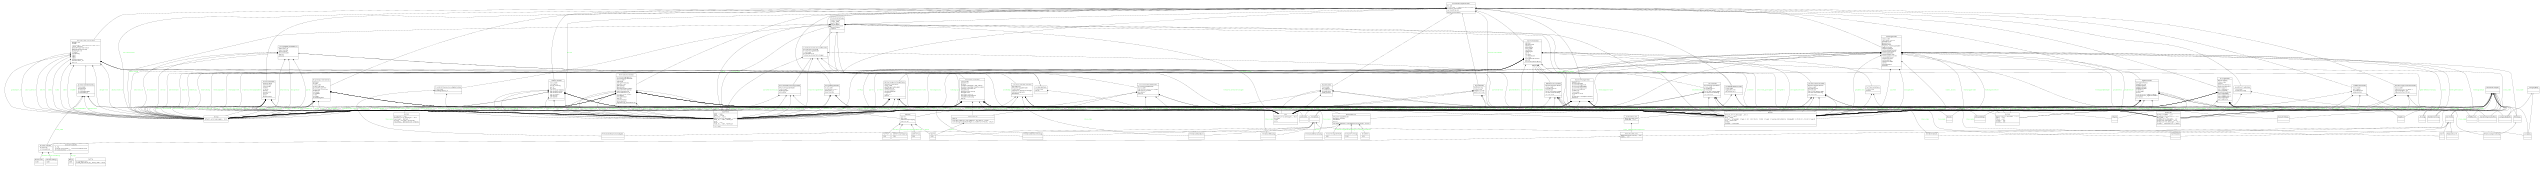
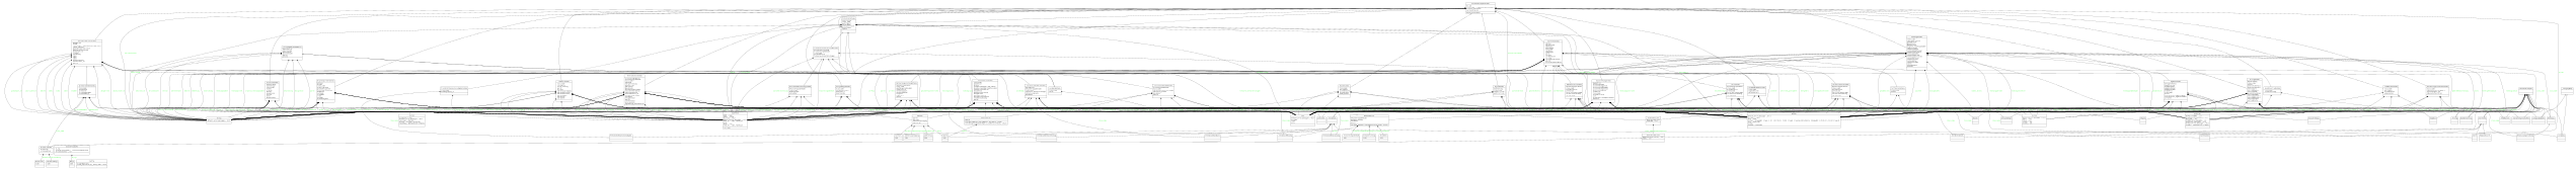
  digraph {
    fontname="Source Code Pro"
    rankdir=BT
    node [color=black fontcolor=black fontname="Source Code Pro" shape=record style=solid]
    edge [arrowhead=diamond arrowtail=none fontcolor=green fontname="Source Code Pro" style=solid]
    n1 [label="{Angebot|\l|}"]
    n2 [label="{AngebotSchema|anfragereferenz\langebotsdatum\langebotsgeber\langebotsnehmer\langebotsnummer\lbindefrist\lclass_name\lsparte\lunterzeichner_angebotsgeber\lunterzeichner_angebotsnehmer\lvarianten\l|}"]
    n3 [label="{Geschaeftsobjekt|\l|}"]
    n4 [label="{GeschaeftsobjektSchema|bo_typ\lclass_name : Type[Geschaeftsobjekt]\lexterne_referenzen\lversionstruktur\l|deserialize(data)\l}"]
    n5 [label="{Ansprechpartner|geschaeftspartner\lnachname : str\l|}"]
    n6 [label="{AnsprechpartnerSchema|adresse\lanrede\lclass_name\le_mail_adresse\lgeschaeftspartner\lindividuelle_anrede\lkommentar\lnachname\lrufnummer\ltitel\lvorname\lzustaendigkeit\l|}"]
    n7 [label="{Ausschreibung|\l|}"]
    n8 [label="{AusschreibungSchema|abgabefrist\lausschreibender\lausschreibungportal\lausschreibungsnummer\lausschreibungsstatus\lausschreibungstyp\lbindefrist\lclass_name\lkostenpflichtig\llose\lveroeffentlichungszeitpunkt\lwebseite\l|}"]
    n9 [label="{Bilanzierungsmethode|name\l|}"]
    n10 [label="{Marktlokation|bilanzierungsmethode\lenergierichtung\lnetzebene\lsparte\l|validate_address_info(address_attribute, value)\l}"]
    n11 [label="{MarktlokationSchema|bilanzierungsgebiet\lbilanzierungsmethode\lclass_name\lendkunde\lenergierichtung\lgasqualitaet\lgebietstyp\lgeoadresse\lgrundversorgercodenr\lkatasterinformation\llokationsadresse\lmarktlokations_id\lnetzbetreibercodenr\lnetzebene\lnetzgebietsnr\lsparte\lunterbrechbar\lverbrauchsart\lzugehoerige_messlokation\l|}"]
    n12 [label="{BoTyp|name\l|}"]
    n13 [label="{Geschaeftsobjekt|bo_typ\lexterne_referenzen : List[ExterneReferenz]\lversionstruktur : str\l|}"]
    n14 [label="{Boolean|default_error_messages : dict\lfalsy : set\lfalsy : set\ltruthy : set\ltruthy : set\l|}"]
    n15 [label="{GeschaeftspartnerSchema|amtsgericht\lanrede\lclass_name : Type[Geschaeftspartner]\le_mail_adresse\lgeschaeftspartnerrolle\lgewerbekennzeichnung\lglaeubiger_id\lhrnummer\lkontaktweg\lname1\lname2\lname3\lpartneradresse\lumsatzsteuer_id\lwebsite\l|}"]
    n16 [label="{NetznutzungsrechnungSchema|absendercodenummer\lclass_name\lempfaengercodenummer\llokations_id\lnnrechnungsart\lnnrechnungstyp\loriginal\lsimuliert\lsparte\l|}"]
    n17 [label="{RechnungSchema|class_name\lfaelligkeitsdatum\lgesamtbrutto\lgesamtnetto\lgesamtsteuer\loriginal_rechnungsnummer\lrabatt_brutto\lrechnungsdatum\lrechnungsempfaenger\lrechnungsersteller\lrechnungsnummer\lrechnungsperiode\lrechnungspositionen\lrechnungsstatus\lrechnungstitel\lrechnungstyp\lsteuerbetraege\lstorno\lvorausgezahlt\lzuzahlen\l|}"]
    n18 [label="{Buendelvertrag|\l|}"]
    n19 [label="{BuendelvertragSchema|class_name\leinzelvertraege\l|}"]
    n20 [label="{Config|alias_generator\lallow_population_by_field_name : bool\l|}"]
    n21 [label="{DateTime|DEFAULT_FORMAT : str\lDESERIALIZATION_FUNCS : dict\lOBJ_TYPE : str\lSCHEMA_OPTS_VAR_NAME : str\lSERIALIZATION_FUNCS : dict\ldefault_error_messages : dict\lformat : Optional[str \| None]\l|}"]
    n22 [label="{RegionaltarifSchema|berechnungsparameter\lclass_name\lpreisgarantien\lpreisstand\ltarif_auf_abschlaege\ltarifeinschraenkung\ltarifpreise\l|}"]
    n23 [label="{TarifSchema|berechnungsparameter\lclass_name\lpreisgarantie\lpreisstand\ltarif_auf_abschlaege\ltarifeinschraenkung\ltarifpreise\l|}"]
    n24 [label="{TarifpreisblattSchema|berechnungsparameter\lclass_name\lpreisgarantie\lpreisstand\ltarif_auf_abschlaege\ltarifeinschraenkung\ltarifpreise\l|}"]
    n25 [label="{VertragSchema|beschreibung\lclass_name\lsparte\lunterzeichnervp1\lunterzeichnervp2\lvertragsart\lvertragsbeginn\lvertragsende\lgrundzustaendiger\lvertragsnummer\lvertragspartner1\lvertragspartner2\lvertragsstatus\lvertragsteile\l|}"]
    n26 [label="{ZaehlerSchema|class_name\leichung_bis\lletzte_eichung\lsparte\ltarifart\lzaehlerauspraegung\lzaehlerhersteller\lzaehlerkonstante\lzaehlernummer\lzaehlertyp\lzaehlwerke\l|}"]
    n27 [label="{TarifinfoSchema|anbieter\lanbietername\lbemerkung\lbezeichnung\lclass_name\lenergiemix\lkundentypen\lsparte\ltarifart\ltarifmerkmale\ltariftyp\lvertragskonditionen\lwebsite\lzeitliche_gueltigkeit\l|}"]
    n28 [label="{Decimal|allow_nan : bool\ldefault_error_messages : dict\lnum_type : Decimal\lplaces : Decimal, NoneType\lrounding : Optional[str \| None]\l|}"]
    n29 [label="{Energiemenge|\l|}"]
    n30 [label="{EnergiemengeSchema|class_name\lenergieverbrauch\llokations_id\llokationstyp\l|}"]
    n31 [label="{Energierichtung|name\l|}"]
    n32 [label="{EnumField|NAME : name\lVALUE : value\lby_value : bool\ldefault_error_messages : dict\ldump_by : name, NoneType\lenum\lerror : str\lload_by : name, NoneType\l|fail(key)\l}"]
    n33 [label="{KostenSchema|class_name\lgueltigkeit\lkostenbloecke\lkostenklasse\lsumme_kosten\l|}"]
    n34 [label="{MarktteilnehmerSchema|class_name\lmakoadresse\lmarktrolle\lrollencodenummer\lrollencodetyp\l|}"]
    n35 [label="{MesslokationSchema|class_name\lgeoadresse\lgeraete\lgrundzustaendiger_msb_codenr\lgrundzustaendiger_msbim_codenr\lkatasterinformation\lmessadresse\lmessdienstleistung\lmessgebietnr\lmesslokations_id\lmesslokationszaehler\lnetzebene_messung\lsparte\l|}"]
    n36 [label="{PreisblattDienstleistungSchema|basisdienstleistung\lbilanzierungsmethode\lclass_name\lgeraetedetails\linklusive_dienstleistungen\l|}"]
    n37 [label="{PreisblattHardwareSchema|basisgeraet\lbilanzierungsmethode\lclass_name\linklusive_dienstleistungen\linklusive_geraete\lmessebene\l|}"]
    n38 [label="{PreisblattKonzessionsabgabeSchema|class_name\lkundengruppe_k_a\l|}"]
    n39 [label="{PreisblattMessungSchema|bilanzierungsmethode\lclass_name\linklusive_dienstleistungen\linklusive_geraete\lmessebene\lzaehler\l|}"]
    n40 [label="{PreisblattNetznutzungSchema|bilanzierungsmethode\lclass_name\lkundengruppe\lnetzebene\l|}"]
    n41 [label="{PreisblattSchema|bezeichnung\lclass_name\lgueltigkeit\lherausgeber\lpreispositionen\lpreisstatus\lsparte\l|}"]
    n42 [label="{ZeitreiheSchema|beschreibung\lbezeichnung\lclass_name\leinheit\loriginal\lmessart\lmessgroesse\lversion\lwerte\lwertherkunft\l|}"]
    n43 [label="{_LastgangBodySchemaMixin|lokations_id\llokationstyp\lmessgroesse\lobis_kennzahl\lsparte\lversion\l|}"]
    n44 [label="{Fremdkosten|\l|}"]
    n45 [label="{FremdkostenSchema|class_name\lgueltigkeit\lkostenbloecke\lsumme_kosten\l|}"]
    n46 [label="{Geschaeftspartner|gewerbekennzeichnung : bool\lname1 : str\l|}"]
    n47 [label="{Kosten|\l|}"]
    n48 [label="{Lastgang|\l|}"]
    n49 [label="{_LastgangBody|\l|}"]
    n50 [label="{Preisblatt|\l|}"]
    n51 [label="{LastgangSchema|class_name\lwerte\l|}"]
    n52 [label="{LastgangKompakt|\l|}"]
    n53 [label="{LastgangKompaktSchema|class_name\ltagesvektoren\lzeitintervall\l|}"]
    n54 [label="{List|default_error_messages : dict\lexclude\linner\lonly\l|}"]
    n55 [label="{RegionSchema|bezeichnung\lclass_name\lnegativ_liste\lpositiv_liste\l|}"]
    n56 [label="{StandorteigenschaftenSchema|class_name\leigenschaften_allgemein\leigenschaften_gas\leigenschaften_strom\l|}"]
    n57 [label="{Marktrolle|name\l|}"]
    n58 [label="{Marktteilnehmer|marktrolle\lrollencodetyp\l|}"]
    n59 [label="{Messlokation|sparte\l|validate_address_info(address_attribute, value)\lvalidate_grundzustaendiger_x_codenr(attribute, value)\l}"]
    n60 [label="{Nested|default_error_messages : dict\lexclude : tuple\lmany : bool\lnested : SchemaABC \| type \| str \| dict[str, Field \| type] \| typing.Callable[[], SchemaABC \| dict[str, Field \| type]]\lonly : NoneType\lschema\lunknown : NoneType\l|}"]
    n61 [label="{TarifkostenSchema|class_name\lkosten\l|}"]
    n62 [label="{Netzebene|name\l|}"]
    n63 [label="{Netznutzungsrechnung|\l|}"]
    n64 [label="{Rechnung|\l|}"]
    n65 [label="{PreisblattDienstleistung|\l|}"]
    n66 [label="{PreisblattHardware|\l|}"]
    n67 [label="{PreisblattKonzessionsabgabe|\l|}"]
    n68 [label="{PreisblattMessung|\l|}"]
    n69 [label="{PreisblattNetznutzung|\l|}"]
    n70 [label="{Region|\l|}"]
    n71 [label="{Regionaltarif|\l|}"]
    n72 [label="{Tarifinfo|\l|}"]
    n73 [label="{Rollencodetyp|name\l|}"]
    n74 [label="{Sparte|name\l|}"]
    n75 [label="{Zaehler|sparte\ltarifart\lzaehlerauspraegung\lzaehlertyp\l|}"]
    n76 [label="{Standorteigenschaften|\l|}"]
    n77 [label="{String|default_error_messages : dict\l|}"]
    n78 [label="{Tarif|\l|}"]
    n79 [label="{Tarifart|name\l|}"]
    n80 [label="{Tarifkosten|\l|}"]
    n81 [label="{Tarifpreisblatt|\l|}"]
    n82 [label="{Vertrag|\l|}"]
    n83 [label="{Zaehlerauspraegung|name\l|}"]
    n84 [label="{Zaehlertyp|name\l|}"]
    n85 [label="{Zeitreihe|\l|}"]
    n1 -> n2 [label=class_name]
    n1 -> n3 [arrowhead=empty fontcolor="" style=""]
    n2 -> n4 [arrowhead=empty fontcolor="" style=""]
    n5 -> n3 [arrowhead=empty fontcolor="" style=""]
    n5 -> n6 [label=class_name]
    n6 -> n4 [arrowhead=empty fontcolor="" style=""]
    n7 -> n3 [arrowhead=empty fontcolor="" style=""]
    n7 -> n8 [label=class_name]
    n8 -> n4 [arrowhead=empty fontcolor="" style=""]
    n9 -> n10 [label=bilanzierungsmethode]
    n10 -> n3 [arrowhead=empty fontcolor="" style=""]
    n10 -> n11 [label=class_name]
    n11 -> n4 [arrowhead=empty fontcolor="" style=""]
    n12 -> n13 [label=bo_typ]
    n14 -> n8 [label=kostenpflichtig]
    n14 -> n11 [label=unterbrechbar]
    n14 -> n15 [label=gewerbekennzeichnung]
    n14 -> n16 [label=original]
    n14 -> n16 [label=simuliert]
    n14 -> n17 [label=storno]
    n15 -> n4 [arrowhead=empty fontcolor="" style=""]
    n16 -> n17 [arrowhead=empty fontcolor="" style=""]
    n17 -> n4 [arrowhead=empty fontcolor="" style=""]
    n18 -> n3 [arrowhead=empty fontcolor="" style=""]
    n18 -> n19 [label=class_name]
    n19 -> n4 [arrowhead=empty fontcolor="" style=""]
    n21 -> n2 [label=angebotsdatum]
    n21 -> n2 [label=bindefrist]
    n21 -> n8 [label=veroeffentlichungszeitpunkt]
    n21 -> n17 [label=rechnungsdatum]
    n21 -> n17 [label=faelligkeitsdatum]
    n21 -> n22 [label=preisstand]
    n21 -> n23 [label=preisstand]
    n21 -> n24 [label=preisstand]
    n21 -> n25 [label=vertragsbeginn]
    n21 -> n25 [label=vertragsende]
    n21 -> n26 [label=eichung_bis]
    n21 -> n26 [label=letzte_eichung]
    n22 -> n27 [arrowhead=empty fontcolor="" style=""]
    n23 -> n27 [arrowhead=empty fontcolor="" style=""]
    n24 -> n27 [arrowhead=empty fontcolor="" style=""]
    n25 -> n4 [arrowhead=empty fontcolor="" style=""]
    n26 -> n4 [arrowhead=empty fontcolor="" style=""]
    n27 -> n4 [arrowhead=empty fontcolor="" style=""]
    n28 -> n26 [label=zaehlerkonstante]
    n29 -> n3 [arrowhead=empty fontcolor="" style=""]
    n29 -> n30 [label=class_name]
    n30 -> n4 [arrowhead=empty fontcolor="" style=""]
    n31 -> n10 [label=energierichtung]
    n32 -> n2 [label=sparte]
-   n32 -> n4 [label=bo_typ]
+   n78 -> n4 [label=bo_typ]
    n32 -> n6 [label=anrede]
    n32 -> n6 [label=titel]
    n32 -> n8 [label=ausschreibungstyp]
    n32 -> n8 [label=ausschreibungsstatus]
    n32 -> n8 [label=ausschreibungportal]
    n32 -> n11 [label=sparte]
    n32 -> n11 [label=energierichtung]
    n32 -> n11 [label=bilanzierungsmethode]
    n32 -> n11 [label=netzebene]
    n32 -> n11 [label=verbrauchsart]
    n32 -> n11 [label=gebietstyp]
    n32 -> n11 [label=gasqualitaet]
    n32 -> n16 [label=sparte]
    n32 -> n16 [label=nnrechnungsart]
    n32 -> n16 [label=nnrechnungstyp]
    n32 -> n17 [label=rechnungstyp]
    n32 -> n17 [label=rechnungsstatus]
    n32 -> n25 [label=vertragsart]
    n32 -> n25 [label=vertragsstatus]
    n32 -> n25 [label=sparte]
    n32 -> n26 [label=sparte]
    n32 -> n26 [label=zaehlerauspraegung]
    n32 -> n26 [label=zaehlertyp]
    n32 -> n26 [label=tarifart]
    n32 -> n27 [label=sparte]
    n32 -> n27 [label=tarifart]
    n32 -> n27 [label=tariftyp]
    n32 -> n30 [label=lokationstyp]
    n32 -> n33 [label=kostenklasse]
    n32 -> n34 [label=marktrolle]
    n32 -> n34 [label=rollencodetyp]
    n32 -> n35 [label=sparte]
    n32 -> n35 [label=netzebene_messung]
    n32 -> n36 [label=bilanzierungsmethode]
    n32 -> n36 [label=basisdienstleistung]
    n32 -> n37 [label=bilanzierungsmethode]
    n32 -> n37 [label=messebene]
    n32 -> n38 [label=kundengruppe_k_a]
    n32 -> n39 [label=bilanzierungsmethode]
    n32 -> n39 [label=messebene]
    n32 -> n40 [label=bilanzierungsmethode]
    n32 -> n40 [label=netzebene]
    n32 -> n40 [label=kundengruppe]
    n32 -> n41 [label=sparte]
    n32 -> n41 [label=preisstatus]
    n32 -> n42 [label=messgroesse]
    n32 -> n42 [label=messart]
    n32 -> n42 [label=medium]
    n32 -> n42 [label=einheit]
    n32 -> n42 [label=wertherkunft]
    n32 -> n43 [label=sparte]
    n32 -> n43 [label=lokationstyp]
    n32 -> n43 [label=messgroesse]
    n33 -> n4 [arrowhead=empty fontcolor="" style=""]
    n34 -> n15 [arrowhead=empty fontcolor="" style=""]
    n35 -> n4 [arrowhead=empty fontcolor="" style=""]
    n36 -> n41 [arrowhead=empty fontcolor="" style=""]
    n37 -> n41 [arrowhead=empty fontcolor="" style=""]
    n38 -> n41 [arrowhead=empty fontcolor="" style=""]
    n39 -> n41 [arrowhead=empty fontcolor="" style=""]
    n40 -> n36 [arrowhead=empty fontcolor="" style=""]
    n41 -> n4 [arrowhead=empty fontcolor="" style=""]
    n42 -> n4 [arrowhead=empty fontcolor="" style=""]
    n44 -> n3 [arrowhead=empty fontcolor="" style=""]
    n44 -> n45 [label=class_name]
    n45 -> n4 [arrowhead=empty fontcolor="" style=""]
    n46 -> n3 [arrowhead=empty fontcolor="" style=""]
    n46 -> n5 [label=geschaeftspartner]
    n47 -> n3 [arrowhead=empty fontcolor="" style=""]
    n47 -> n33 [label=class_name]
    n48 -> n3 [arrowhead=empty fontcolor="" style=""]
    n48 -> n49 [arrowhead=empty fontcolor="" style=""]
    n48 -> n50 [label=class_name]
    n50 -> n3 [arrowhead=empty fontcolor="" style=""]
    n50 -> n41 [label=class_name]
    n51 -> n4 [arrowhead=empty fontcolor="" style=""]
    n51 -> n43 [arrowhead=empty fontcolor="" style=""]
    n52 -> n3 [arrowhead=empty fontcolor="" style=""]
    n52 -> n49 [arrowhead=empty fontcolor="" style=""]
    n52 -> n53 [label=class_name]
    n53 -> n4 [arrowhead=empty fontcolor="" style=""]
    n53 -> n43 [arrowhead=empty fontcolor="" style=""]
    n54 -> n2 [label=varianten]
    n54 -> n4 [label=externe_referenzen]
    n54 -> n8 [label=lose]
    n54 -> n11 [label=zugehoerige_messlokation]
    n54 -> n15 [label=geschaeftspartnerrolle]
    n54 -> n15 [label=kontaktweg]
    n54 -> n17 [label=rechnungspositionen]
    n54 -> n17 [label=steuerbetraege]
    n54 -> n19 [label=einzelvertraege]
    n54 -> n22 [label=tarifpreise]
    n54 -> n22 [label=tarif_auf_abschlaege]
    n54 -> n22 [label=preisgarantien]
    n54 -> n23 [label=tarifpreise]
    n54 -> n23 [label=tarif_auf_abschlaege]
    n54 -> n24 [label=tarifpreise]
    n54 -> n24 [label=tarif_auf_abschlaege]
    n54 -> n27 [label=kundentypen]
    n54 -> n27 [label=tarifmerkmale]
    n54 -> n30 [label=energieverbrauch]
    n54 -> n33 [label=kostenbloecke]
    n54 -> n33 [label=summe_kosten]
    n54 -> n35 [label=geraete]
    n54 -> n35 [label=messdienstleistung]
    n54 -> n35 [label=messlokationszaehler]
    n54 -> n36 [label=inklusive_dienstleistungen]
    n54 -> n37 [label=inklusive_dienstleistungen]
    n54 -> n37 [label=inklusive_geraete]
    n54 -> n39 [label=inklusive_dienstleistungen]
    n54 -> n39 [label=inklusive_geraete]
    n54 -> n41 [label=preispositionen]
    n54 -> n42 [label=werte]
    n54 -> n45 [label=kostenbloecke]
    n54 -> n51 [label=werte]
    n54 -> n53 [label=tagesvektoren]
    n54 -> n55 [label=positiv_liste]
    n54 -> n55 [label=negativ_liste]
    n54 -> n56 [label=eigenschaften_strom]
    n55 -> n4 [arrowhead=empty fontcolor="" style=""]
    n56 -> n4 [arrowhead=empty fontcolor="" style=""]
    n57 -> n58 [label=marktrolle]
    n58 -> n34 [label=class_name]
    n58 -> n46 [arrowhead=empty fontcolor="" style=""]
    n59 -> n3 [arrowhead=empty fontcolor="" style=""]
    n59 -> n35 [label=class_name]
    n60 -> n2 [label=angebotsgeber]
    n60 -> n2 [label=angebotsnehmer]
    n60 -> n2 [label=unterzeichner_angebotsnehmer]
    n60 -> n2 [label=unterzeichner_angebotsgeber]
    n60 -> n6 [label=geschaeftspartner]
    n60 -> n6 [label=adresse]
    n60 -> n6 [label=rufnummer]
    n60 -> n6 [label=zustaendigkeit]
    n60 -> n8 [label=ausschreibender]
    n60 -> n8 [label=abgabefrist]
    n60 -> n8 [label=bindefrist]
    n60 -> n11 [label=endkunde]
    n60 -> n11 [label=lokationsadresse]
    n60 -> n11 [label=geoadresse]
    n60 -> n11 [label=katasterinformation]
    n60 -> n15 [label=partneradresse]
    n60 -> n17 [label=rechnungsperiode]
    n60 -> n17 [label=rechnungsersteller]
    n60 -> n17 [label=rechnungsempfaenger]
    n60 -> n17 [label=gesamtnetto]
    n60 -> n17 [label=gesamtsteuer]
    n60 -> n17 [label=gesamtbrutto]
    n60 -> n17 [label=zuzahlen]
    n60 -> n17 [label=vorausgezahlt]
    n60 -> n17 [label=rabatt_brutto]
    n60 -> n22 [label=berechnungsparameter]
    n60 -> n22 [label=tarifeinschraenkung]
    n60 -> n23 [label=berechnungsparameter]
    n60 -> n23 [label=preisgarantie]
    n60 -> n23 [label=tarifeinschraenkung]
    n60 -> n24 [label=berechnungsparameter]
    n60 -> n24 [label=preisgarantie]
    n60 -> n24 [label=tarifeinschraenkung]
    n60 -> n25 [label=vertragspartner1]
    n60 -> n25 [label=vertragspartner2]
    n60 -> n25 [label=vertragsteile]
    n60 -> n25 [label=vertragskonditionen]
    n60 -> n25 [label=unterzeichnervp1]
    n60 -> n25 [label=unterzeichnervp2]
    n60 -> n26 [label=zaehlwerke]
    n60 -> n26 [label=zaehlerhersteller]
    n60 -> n27 [label=anbieter]
    n60 -> n27 [label=zeitliche_gueltigkeit]
    n60 -> n27 [label=energiemix]
    n60 -> n27 [label=vertragskonditionen]
    n60 -> n33 [label=gueltigkeit]
    n60 -> n35 [label=messadresse]
    n60 -> n35 [label=geoadresse]
    n60 -> n35 [label=katasterinformation]
    n60 -> n36 [label=geraetedetails]
    n60 -> n37 [label=basisgeraet]
    n60 -> n39 [label=zaehler]
    n60 -> n41 [label=gueltigkeit]
    n60 -> n41 [label=herausgeber]
    n60 -> n45 [label=gueltigkeit]
    n60 -> n45 [label=summe_kosten]
    n60 -> n53 [label=zeitintervall]
    n60 -> n56 [label=eigenschaften_allgemein]
    n60 -> n56 [label=eigenschaften_gas]
    n60 -> n61 [label=kosten]
    n61 -> n27 [arrowhead=empty fontcolor="" style=""]
    n62 -> n10 [label=netzebene]
    n63 -> n16 [label=class_name]
    n63 -> n64 [arrowhead=empty fontcolor="" style=""]
    n64 -> n3 [arrowhead=empty fontcolor="" style=""]
    n64 -> n17 [label=class_name]
    n65 -> n36 [label=class_name]
    n65 -> n50 [arrowhead=empty fontcolor="" style=""]
    n66 -> n37 [label=class_name]
    n66 -> n50 [arrowhead=empty fontcolor="" style=""]
    n67 -> n38 [label=class_name]
    n67 -> n50 [arrowhead=empty fontcolor="" style=""]
    n68 -> n39 [label=class_name]
    n68 -> n50 [arrowhead=empty fontcolor="" style=""]
    n69 -> n40 [label=class_name]
    n69 -> n50 [arrowhead=empty fontcolor="" style=""]
    n70 -> n3 [arrowhead=empty fontcolor="" style=""]
    n70 -> n55 [label=class_name]
    n71 -> n72 [arrowhead=empty fontcolor="" style=""]
    n72 -> n3 [arrowhead=empty fontcolor="" style=""]
    n72 -> n27 [label=class_name]
    n73 -> n58 [label=rollencodetyp]
    n74 -> n10 [label=sparte]
    n74 -> n59 [label=sparte]
    n74 -> n75 [label=sparte]
    n75 -> n3 [arrowhead=empty fontcolor="" style=""]
    n75 -> n26 [label=class_name]
    n76 -> n3 [arrowhead=empty fontcolor="" style=""]
    n76 -> n56 [label=class_name]
    n77 -> n2 [label=angebotsnummer]
    n77 -> n2 [label=anfragereferenz]
    n77 -> n4 [label=versionstruktur]
    n77 -> n6 [label=nachname]
    n77 -> n6 [label=individuelle_anrede]
    n77 -> n6 [label=vorname]
    n77 -> n6 [label=e_mail_adresse]
    n77 -> n6 [label=kommentar]
    n77 -> n8 [label=ausschreibungsnummer]
    n77 -> n8 [label=webseite]
    n77 -> n11 [label=marktlokations_id]
    n77 -> n11 [label=netzbetreibercodenr]
    n77 -> n11 [label=netzgebietsnr]
    n77 -> n11 [label=bilanzierungsgebiet]
    n77 -> n11 [label=grundversorgercodenr]
    n77 -> n15 [label=name1]
    n77 -> n15 [label=name2]
    n77 -> n15 [label=name3]
    n77 -> n15 [label=hrnummer]
    n77 -> n15 [label=amtsgericht]
    n77 -> n15 [label=umsatzsteuer_id]
    n77 -> n15 [label=glaeubiger_id]
    n77 -> n15 [label=e_mail_adresse]
    n77 -> n15 [label=website]
    n77 -> n16 [label=absendercodenummer]
    n77 -> n16 [label=empfaengercodenummer]
    n77 -> n16 [label=lokations_id]
    n77 -> n17 [label=rechnungsnummer]
    n77 -> n17 [label=rechnungstitel]
    n77 -> n17 [label=original_rechnungsnummer]
    n77 -> n25 [label=vertragsnummer]
    n77 -> n25 [label=beschreibung]
    n77 -> n26 [label=zaehlernummer]
    n77 -> n27 [label=bezeichnung]
    n77 -> n27 [label=anbietername]
    n77 -> n27 [label=website]
    n77 -> n27 [label=bemerkung]
    n77 -> n30 [label=lokations_id]
    n77 -> n34 [label=rollencodenummer]
    n77 -> n34 [label=makoadresse]
    n77 -> n35 [label=messlokations_id]
    n77 -> n35 [label=messgebietnr]
    n77 -> n35 [label=grundzustaendiger_msb_codenr]
    n77 -> n35 [label=grundzustaendiger_msbim_codenr]
    n77 -> n41 [label=bezeichnung]
    n77 -> n42 [label=bezeichnung]
    n77 -> n42 [label=beschreibung]
    n77 -> n42 [label=version]
    n77 -> n43 [label=lokations_id]
    n77 -> n43 [label=obis_kennzahl]
    n77 -> n43 [label=version]
    n77 -> n55 [label=bezeichnung]
    n78 -> n23 [label=class_name]
    n78 -> n72 [arrowhead=empty fontcolor="" style=""]
    n79 -> n75 [label=tarifart]
    n80 -> n61 [label=class_name]
    n80 -> n72 [arrowhead=empty fontcolor="" style=""]
    n81 -> n24 [label=class_name]
    n81 -> n72 [arrowhead=empty fontcolor="" style=""]
    n82 -> n3 [arrowhead=empty fontcolor="" style=""]
    n82 -> n25 [label=class_name]
    n83 -> n75 [label=zaehlerauspraegung]
    n84 -> n75 [label=zaehlertyp]
    n85 -> n3 [arrowhead=empty fontcolor="" style=""]
    n85 -> n42 [label=class_name]
  }
